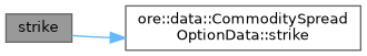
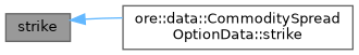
  digraph {
    rankdir=LR
    node [fontname=Helvetica fontsize=10 shape=box style=filled]
    n1 [color=gray40 fillcolor=grey60 fontcolor=black height=0.2 label=strike width=0.4]
    n2 [color=grey40 fillcolor=white height=0.2 label="ore::data::CommoditySpread\lOptionData::strike" width=0.4]
-   n1 -> n2 [color=steelblue1 fontname=Helvetica fontsize=10 labelfontname=Helvetica labelfontsize=10 style=solid]
+   n2 -> n1 [color=steelblue1 fontname=Helvetica fontsize=10 labelfontname=Helvetica labelfontsize=10 style=solid]
  }
